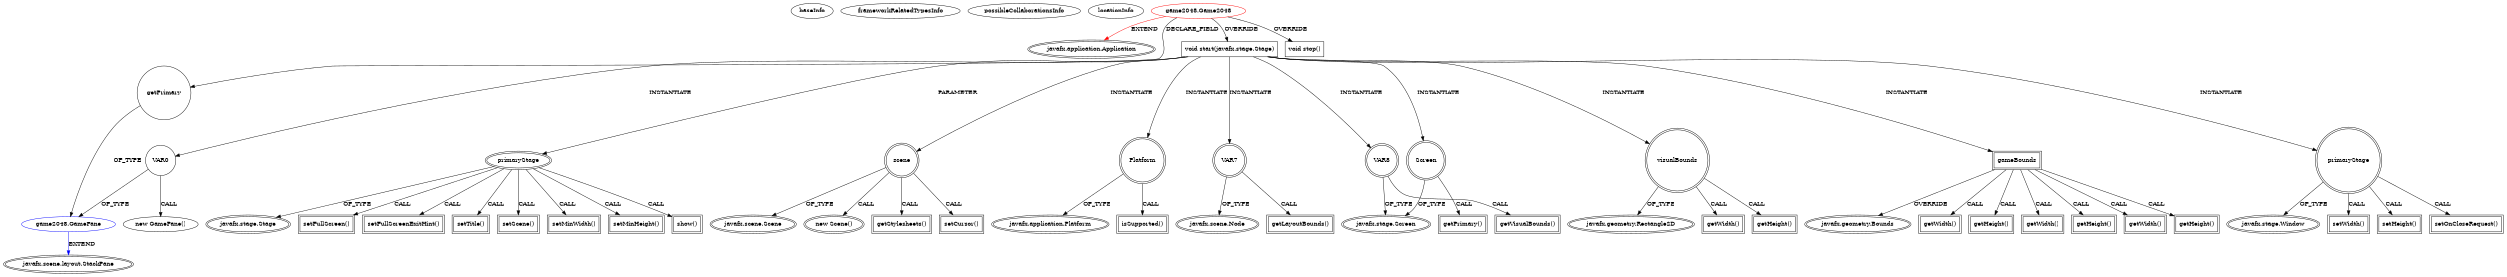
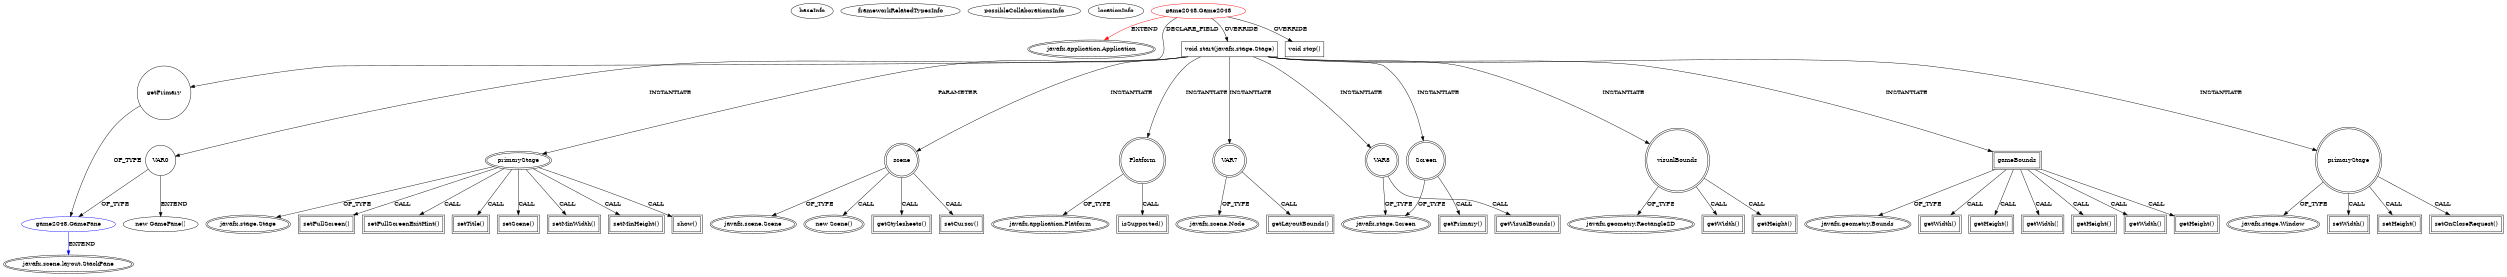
  digraph {
    node [isFrameworkType=true vertexType=INSIDE_CALL peripheries=2 shape=box]
    baseInfo [category=extension_graph graphId=2228 isAnonymous=false possibleRelation=true isFrameworkType="" vertexType="" peripheries="" shape=""]
    frameworkRelatedTypesInfo [0="javafx.application.Application" isFrameworkType="" vertexType="" peripheries="" shape=""]
    possibleCollaborationsInfo [0="2228~OVERRIDING_METHOD_DECLARATION-INSTANTIATION-FIELD_DECLARATION-~javafx.application.Application ~javafx.scene.layout.StackPane ~false~false" isFrameworkType="" vertexType="" peripheries="" shape=""]
    locationInfo [contextSignature=Game2048 filePath="/brunoborges-fx2048/fx2048-master/src/game2048/Game2048.java" graphId=2228 projectName="brunoborges-fx2048" isFrameworkType="" vertexType="" peripheries="" shape=""]
    n5 [color=red isFrameworkType=false label="game2048.Game2048" vertexType=ROOT_CLIENT_CLASS_DECLARATION peripheries="" shape=""]
    n6 [label="javafx.application.Application" vertexType=FRAMEWORK_CLASS_TYPE shape=""]
    n7 [isFrameworkType=false label=getPrimary shape=circle vertexType=FIELD_DECLARATION peripheries=""]
    n8 [isFrameworkType=false label="void start(javafx.stage.Stage)" vertexType=OVERRIDING_METHOD_DECLARATION peripheries=""]
    n9 [isFrameworkType=false label="void stop()" vertexType=OVERRIDING_METHOD_DECLARATION peripheries=""]
    n10 [color=blue isFrameworkType=false label="game2048.GamePane" vertexType=REFERENCE_CLIENT_CLASS_DECLARATION peripheries="" shape=""]
    n11 [label=primaryStage vertexType=PARAMETER_DECLARATION shape=""]
    n12 [isFrameworkType=false label=VAR0 shape=circle vertexType=VARIABLE_EXPRESION peripheries=""]
    n13 [label=scene shape=circle vertexType=VARIABLE_EXPRESION]
    n14 [label=Platform shape=circle vertexType=VARIABLE_EXPRESION]
    n15 [label=VAR7 shape=circle vertexType=VARIABLE_EXPRESION]
    n16 [label=VAR8 shape=circle vertexType=VARIABLE_EXPRESION]
    n17 [label=Screen shape=circle vertexType=VARIABLE_EXPRESION]
    n18 [label=visualBounds shape=circle vertexType=VARIABLE_EXPRESION]
    n19 [label=gameBounds vertexType=VARIABLE_EXPRESION]
    n20 [label=primaryStage shape=circle vertexType=VARIABLE_EXPRESION]
    n21 [label="javafx.scene.layout.StackPane" vertexType=FRAMEWORK_CLASS_TYPE shape=""]
    n22 [label="javafx.stage.Stage" vertexType=FRAMEWORK_CLASS_TYPE shape=""]
    n23 [label="setFullScreen()"]
    n24 [label="setFullScreenExitHint()"]
    n25 [label="setTitle()"]
    n26 [label="setScene()"]
    n27 [label="setMinWidth()"]
    n28 [label="setMinHeight()"]
    n29 [label="show()"]
    n30 [isFrameworkType=false label="new GamePane()" vertexType=CONSTRUCTOR_CALL peripheries="" shape=""]
    n31 [label="javafx.scene.Scene" vertexType=FRAMEWORK_CLASS_TYPE shape=""]
    n32 [label="new Scene()" vertexType=CONSTRUCTOR_CALL shape=""]
    n33 [label="getStylesheets()"]
    n34 [label="setCursor()"]
    n35 [label="javafx.application.Platform" vertexType=FRAMEWORK_CLASS_TYPE shape=""]
    n36 [label="isSupported()"]
    n37 [label="javafx.scene.Node" vertexType=FRAMEWORK_CLASS_TYPE shape=""]
    n38 [label="getLayoutBounds()"]
    n39 [label="javafx.stage.Screen" vertexType=FRAMEWORK_CLASS_TYPE shape=""]
    n40 [label="getVisualBounds()"]
    n41 [label="getPrimary()"]
    n42 [label="javafx.geometry.Rectangle2D" vertexType=FRAMEWORK_CLASS_TYPE shape=""]
    n43 [label="getWidth()"]
    n44 [label="getHeight()"]
    n45 [label="javafx.geometry.Bounds" vertexType=FRAMEWORK_CLASS_TYPE shape=""]
    n46 [label="getWidth()"]
    n47 [label="getHeight()"]
    n48 [label="getWidth()"]
    n49 [label="getHeight()"]
    n50 [label="getWidth()"]
    n51 [label="getHeight()"]
    n52 [label="javafx.stage.Window" vertexType=FRAMEWORK_CLASS_TYPE shape=""]
    n53 [label="setWidth()"]
    n54 [label="setHeight()"]
    n55 [label="setOnCloseRequest()"]
    n5 -> n6 [color=red label=EXTEND]
    n5 -> n7 [label=DECLARE_FIELD]
    n5 -> n8 [label=OVERRIDE]
    n5 -> n9 [label=OVERRIDE]
    n7 -> n10 [label=OF_TYPE]
    n8 -> n11 [label=PARAMETER]
    n8 -> n12 [label=INSTANTIATE]
    n8 -> n13 [label=INSTANTIATE]
    n8 -> n14 [label=INSTANTIATE]
    n8 -> n15 [label=INSTANTIATE]
    n8 -> n16 [label=INSTANTIATE]
    n8 -> n17 [label=INSTANTIATE]
    n8 -> n18 [label=INSTANTIATE]
    n8 -> n19 [label=INSTANTIATE]
    n8 -> n20 [label=INSTANTIATE]
    n10 -> n21 [color=blue label=EXTEND]
    n11 -> n22 [label=OF_TYPE]
    n11 -> n23 [label=CALL]
    n11 -> n24 [label=CALL]
    n11 -> n25 [label=CALL]
    n11 -> n26 [label=CALL]
    n11 -> n27 [label=CALL]
    n11 -> n28 [label=CALL]
    n11 -> n29 [label=CALL]
    n12 -> n10 [label=OF_TYPE]
-   n12 -> n30 [label=CALL]
+   n12 -> n30 [label=EXTEND]
    n13 -> n31 [label=OF_TYPE]
    n13 -> n32 [label=CALL]
    n13 -> n33 [label=CALL]
    n13 -> n34 [label=CALL]
    n14 -> n35 [label=OF_TYPE]
    n14 -> n36 [label=CALL]
    n15 -> n37 [label=OF_TYPE]
    n15 -> n38 [label=CALL]
    n16 -> n39 [label=OF_TYPE]
    n16 -> n40 [label=CALL]
    n17 -> n39 [label=OF_TYPE]
    n17 -> n41 [label=CALL]
    n18 -> n42 [label=OF_TYPE]
    n18 -> n43 [label=CALL]
    n18 -> n44 [label=CALL]
-   n19 -> n45 [label=OVERRIDE]
+   n19 -> n45 [label=OF_TYPE]
    n19 -> n46 [label=CALL]
    n19 -> n47 [label=CALL]
    n19 -> n48 [label=CALL]
    n19 -> n49 [label=CALL]
    n19 -> n50 [label=CALL]
    n19 -> n51 [label=CALL]
    n20 -> n52 [label=OF_TYPE]
    n20 -> n53 [label=CALL]
    n20 -> n54 [label=CALL]
    n20 -> n55 [label=CALL]
  }
